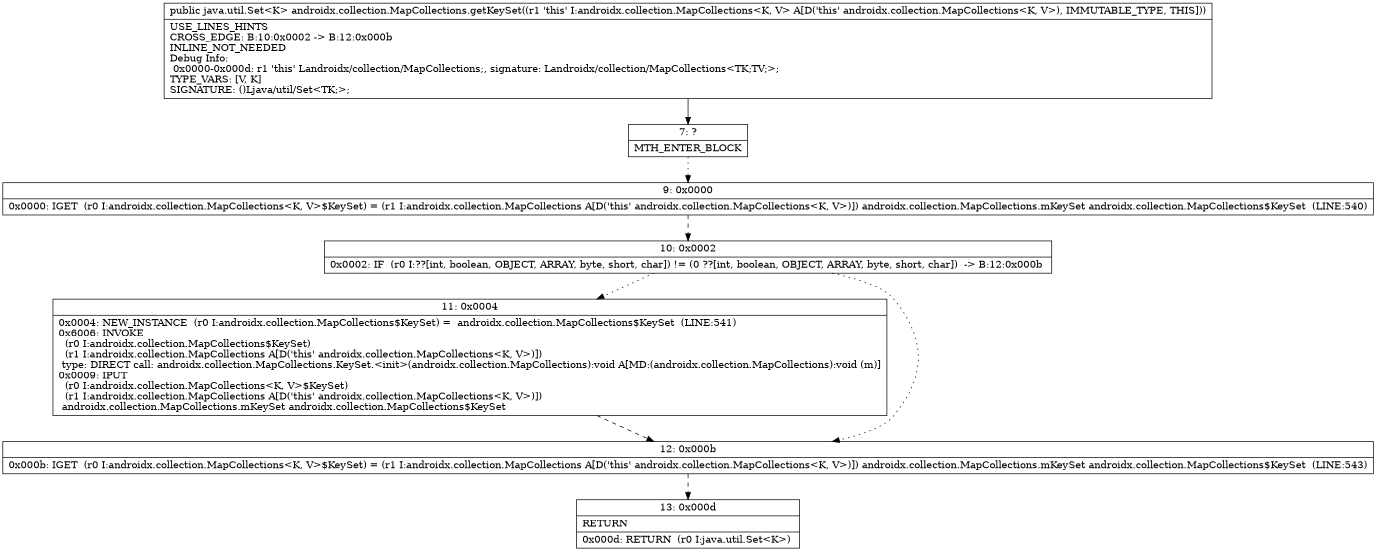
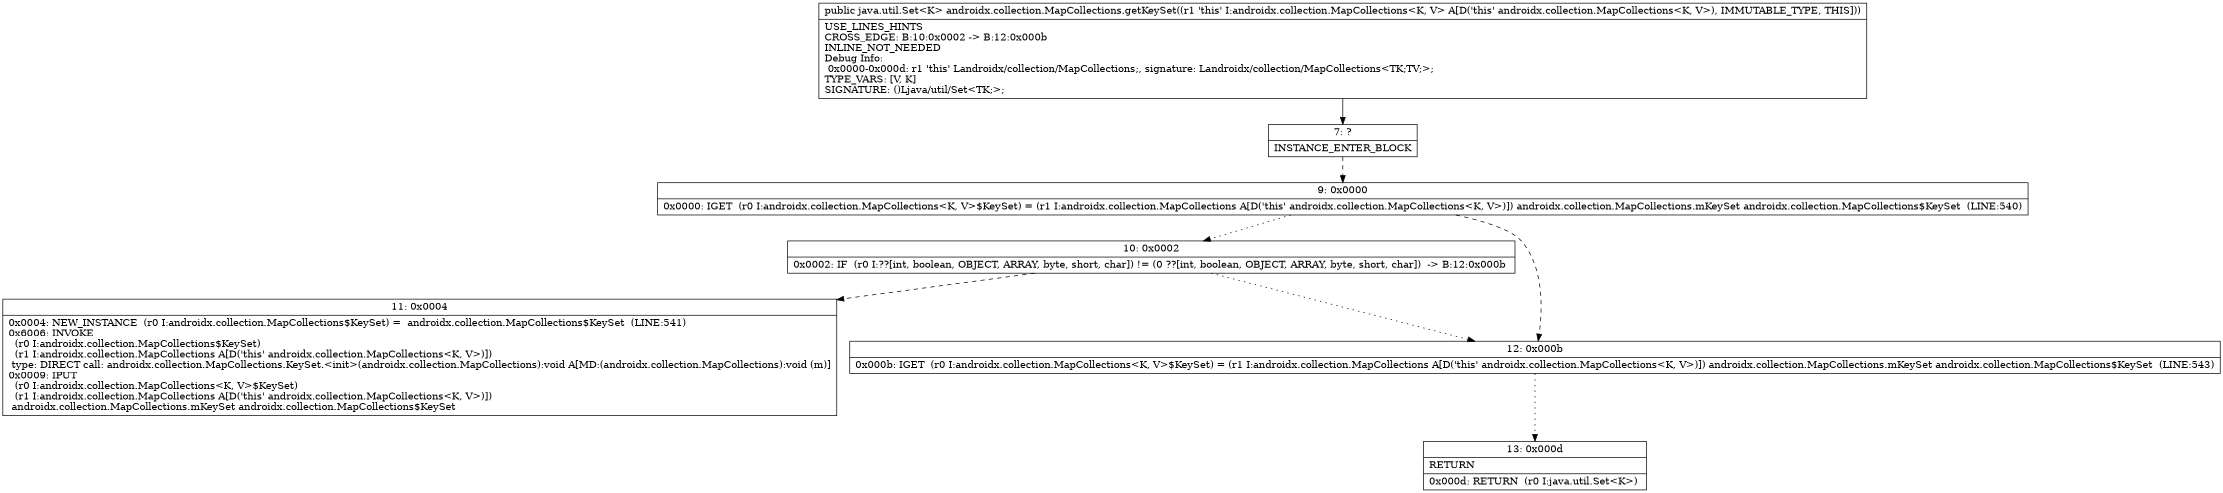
  digraph {
    node [shape=record]
    edge [style=dotted]
-   n1 [label="{7\:\ ?|MTH_ENTER_BLOCK\l}"]
+   n1 [label="{7\:\ ?|INSTANCE_ENTER_BLOCK\l}"]
    n2 [label="{9\:\ 0x0000|0x0000: IGET  (r0 I:androidx.collection.MapCollections\<K, V\>$KeySet) = (r1 I:androidx.collection.MapCollections A[D('this' androidx.collection.MapCollections\<K, V\>)]) androidx.collection.MapCollections.mKeySet androidx.collection.MapCollections$KeySet  (LINE:540)\l}"]
    n3 [label="{10\:\ 0x0002|0x0002: IF  (r0 I:??[int, boolean, OBJECT, ARRAY, byte, short, char]) != (0 ??[int, boolean, OBJECT, ARRAY, byte, short, char])  \-\> B:12:0x000b \l}"]
    n4 [label="{11\:\ 0x0004|0x0004: NEW_INSTANCE  (r0 I:androidx.collection.MapCollections$KeySet) =  androidx.collection.MapCollections$KeySet  (LINE:541)\l0x6006: INVOKE  \l  (r0 I:androidx.collection.MapCollections$KeySet)\l  (r1 I:androidx.collection.MapCollections A[D('this' androidx.collection.MapCollections\<K, V\>)])\l type: DIRECT call: androidx.collection.MapCollections.KeySet.\<init\>(androidx.collection.MapCollections):void A[MD:(androidx.collection.MapCollections):void (m)]\l0x0009: IPUT  \l  (r0 I:androidx.collection.MapCollections\<K, V\>$KeySet)\l  (r1 I:androidx.collection.MapCollections A[D('this' androidx.collection.MapCollections\<K, V\>)])\l androidx.collection.MapCollections.mKeySet androidx.collection.MapCollections$KeySet \l}"]
    n5 [label="{12\:\ 0x000b|0x000b: IGET  (r0 I:androidx.collection.MapCollections\<K, V\>$KeySet) = (r1 I:androidx.collection.MapCollections A[D('this' androidx.collection.MapCollections\<K, V\>)]) androidx.collection.MapCollections.mKeySet androidx.collection.MapCollections$KeySet  (LINE:543)\l}"]
    n6 [label="{13\:\ 0x000d|RETURN\l|0x000d: RETURN  (r0 I:java.util.Set\<K\>) \l}"]
    n7 [label="{public java.util.Set\<K\> androidx.collection.MapCollections.getKeySet((r1 'this' I:androidx.collection.MapCollections\<K, V\> A[D('this' androidx.collection.MapCollections\<K, V\>), IMMUTABLE_TYPE, THIS]))  | USE_LINES_HINTS\lCROSS_EDGE: B:10:0x0002 \-\> B:12:0x000b\lINLINE_NOT_NEEDED\lDebug Info:\l  0x0000\-0x000d: r1 'this' Landroidx\/collection\/MapCollections;, signature: Landroidx\/collection\/MapCollections\<TK;TV;\>;\lTYPE_VARS: [V, K]\lSIGNATURE: ()Ljava\/util\/Set\<TK;\>;\l}"]
-   n1 -> n2
-   n2 -> n3 [style=dashed]
-   n3 -> n4
+   n1 -> n2 [style=dashed]
+   n2 -> n3
+   n3 -> n4 [style=dashed]
    n3 -> n5
-   n4 -> n5 [style=dashed]
-   n5 -> n6 [style=dashed]
+   n2 -> n5 [style=dashed]
+   n5 -> n6
    n7 -> n1 [style=solid]
  }
